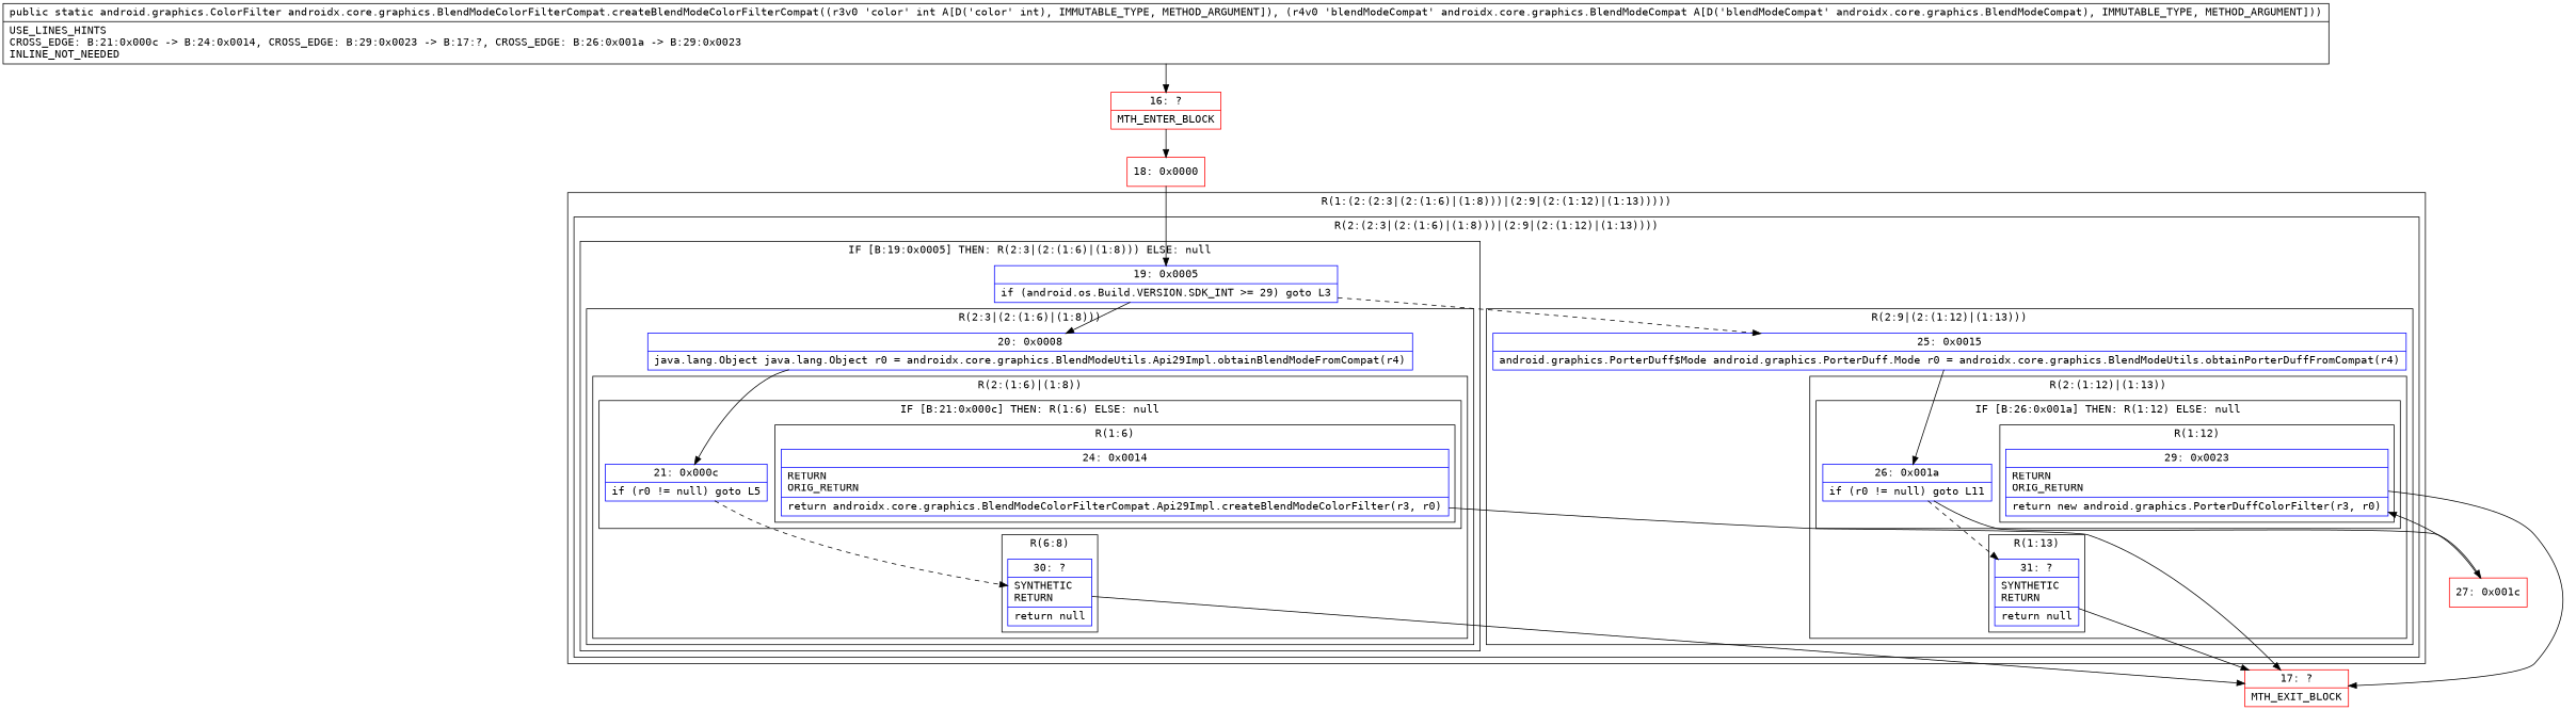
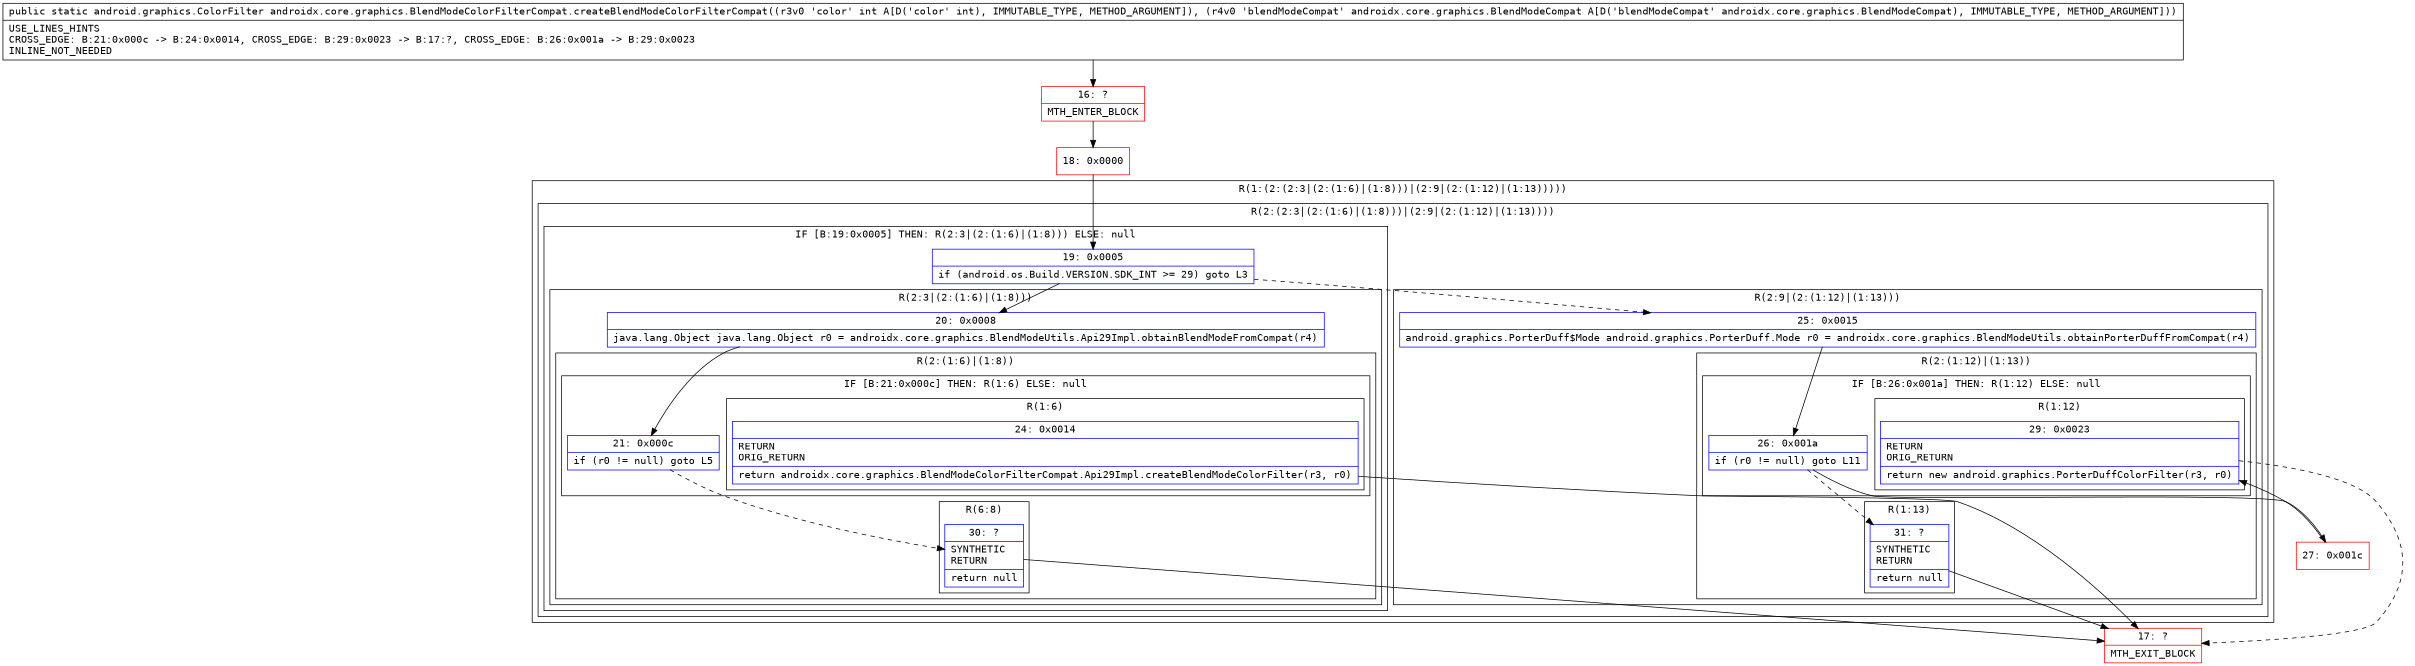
  digraph {
    fontname="DejaVu Sans Mono"
    node [color=blue fontname="DejaVu Sans Mono" shape=record]
    edge [fontname="DejaVu Sans Mono"]
    n1 [label="{24\:\ 0x0014|RETURN\lORIG_RETURN\l|return androidx.core.graphics.BlendModeColorFilterCompat.Api29Impl.createBlendModeColorFilter(r3, r0)\l}"]
    n2 [label="{21\:\ 0x000c|if (r0 != null) goto L5\l}"]
    n3 [label="{30\:\ ?|SYNTHETIC\lRETURN\l|return null\l}"]
    n4 [label="{20\:\ 0x0008|java.lang.Object java.lang.Object r0 = androidx.core.graphics.BlendModeUtils.Api29Impl.obtainBlendModeFromCompat(r4)\l}"]
    n5 [label="{19\:\ 0x0005|if (android.os.Build.VERSION.SDK_INT \>= 29) goto L3\l}"]
    n6 [label="{29\:\ 0x0023|RETURN\lORIG_RETURN\l|return new android.graphics.PorterDuffColorFilter(r3, r0)\l}"]
    n7 [label="{26\:\ 0x001a|if (r0 != null) goto L11\l}"]
    n8 [label="{31\:\ ?|SYNTHETIC\lRETURN\l|return null\l}"]
    n9 [label="{25\:\ 0x0015|android.graphics.PorterDuff$Mode android.graphics.PorterDuff.Mode r0 = androidx.core.graphics.BlendModeUtils.obtainPorterDuffFromCompat(r4)\l}"]
    n10 [color=red label="{17\:\ ?|MTH_EXIT_BLOCK\l}"]
    n11 [color=red label="{27\:\ 0x001c}"]
    n12 [color=red label="{16\:\ ?|MTH_ENTER_BLOCK\l}"]
    n13 [color=red label="{18\:\ 0x0000}"]
    n14 [label="{public static android.graphics.ColorFilter androidx.core.graphics.BlendModeColorFilterCompat.createBlendModeColorFilterCompat((r3v0 'color' int A[D('color' int), IMMUTABLE_TYPE, METHOD_ARGUMENT]), (r4v0 'blendModeCompat' androidx.core.graphics.BlendModeCompat A[D('blendModeCompat' androidx.core.graphics.BlendModeCompat), IMMUTABLE_TYPE, METHOD_ARGUMENT]))  | USE_LINES_HINTS\lCROSS_EDGE: B:21:0x000c \-\> B:24:0x0014, CROSS_EDGE: B:29:0x0023 \-\> B:17:?, CROSS_EDGE: B:26:0x001a \-\> B:29:0x0023\lINLINE_NOT_NEEDED\l}" color=""]
    subgraph cluster_1 {
      label="R(1:(2:(2:3|(2:(1:6)|(1:8)))|(2:9|(2:(1:12)|(1:13)))))"
      subgraph cluster_2 {
        label="R(2:(2:3|(2:(1:6)|(1:8)))|(2:9|(2:(1:12)|(1:13))))"
        subgraph cluster_3 {
          label="IF [B:19:0x0005] THEN: R(2:3|(2:(1:6)|(1:8))) ELSE: null"
          n5
          subgraph cluster_4 {
            label="R(2:3|(2:(1:6)|(1:8)))"
            n4
            subgraph cluster_5 {
              label="R(2:(1:6)|(1:8))"
              subgraph cluster_6 {
                label="IF [B:21:0x000c] THEN: R(1:6) ELSE: null"
                n2
                subgraph cluster_7 {
                  label="R(1:6)"
                  n1
                }
              }
              subgraph cluster_8 {
                label="R(6:8)"
                n3
              }
            }
          }
        }
        subgraph cluster_9 {
          label="R(2:9|(2:(1:12)|(1:13)))"
          n9
          subgraph cluster_10 {
            label="R(2:(1:12)|(1:13))"
            subgraph cluster_11 {
              label="IF [B:26:0x001a] THEN: R(1:12) ELSE: null"
              n7
              subgraph cluster_12 {
                label="R(1:12)"
                n6
              }
            }
            subgraph cluster_13 {
              label="R(1:13)"
              n8
            }
          }
        }
      }
    }
    n1 -> n10
    n2 -> n3 [style=dashed]
    n3 -> n10
    n4 -> n2
    n5 -> n4
    n5 -> n9 [style=dashed]
-   n6 -> n10
+   n6 -> n10 [style=dashed]
    n7 -> n8 [style=dashed]
    n7 -> n11
    n8 -> n10
    n9 -> n7
    n11 -> n6
    n12 -> n13
    n13 -> n5
    n14 -> n12
  }
